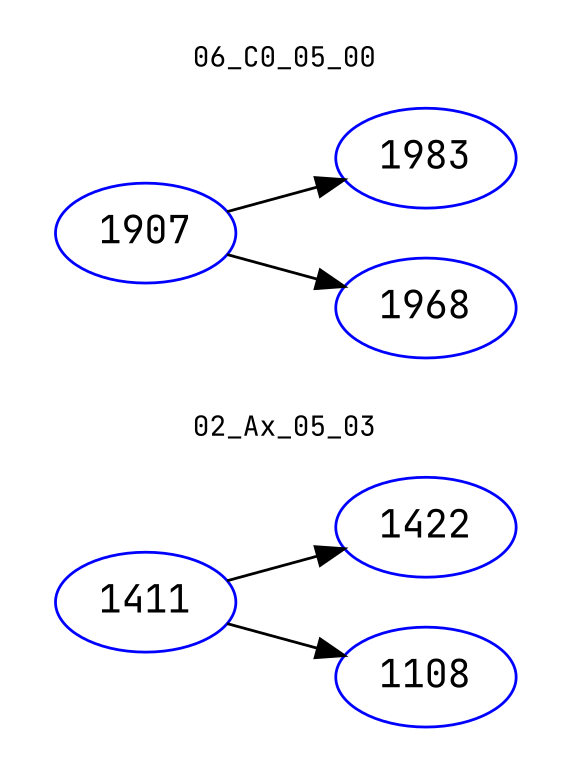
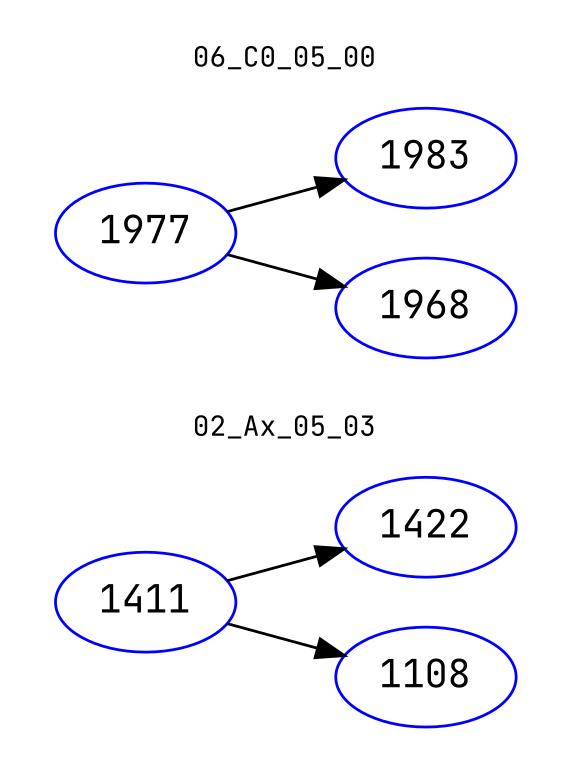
  digraph {
    fontname="JetBrains Mono"
    rankdir=LR
    node [color=blue fontname="JetBrains Mono"]
    edge [color=black fontname="JetBrains Mono"]
    n1 [label=1411]
    n2 [label=1108]
    n3 [label=1422]
-   n4 [label=1907]
+   n4 [label=1977]
    n5 [label=1968]
    n6 [label=1983]
    subgraph cluster_1 {
      color=white
      fontsize=10
      label="02_Ax_05_03"
      n1
      n2
      n3
    }
    subgraph cluster_2 {
      color=white
      fontsize=10
      label="06_C0_05_00"
      n4
      n5
      n6
    }
    n1 -> n2
    n1 -> n3
    n4 -> n5
    n4 -> n6
  }
